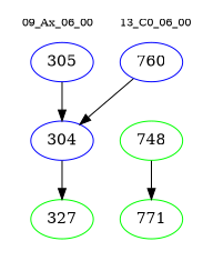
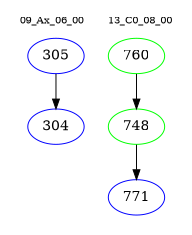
  digraph {
    node [color=blue]
    edge [color=black]
    n1 [label=305]
    n2 [label=304]
-   n3 [color=green label=327]
-   n4 [label=760]
+   n4 [color=green label=760]
    n5 [color=green label=748]
-   n6 [color=green label=771]
+   n6 [label=771]
    subgraph cluster_1 {
      color=white
      fontsize=10
      label="09_Ax_06_00"
      n1
      n2
-     n3
    }
    subgraph cluster_2 {
      color=white
      fontsize=10
-     label="13_C0_06_00"
+     label="13_C0_08_00"
      n4
      n5
      n6
    }
    n1 -> n2
-   n2 -> n3
-   n4 -> n2
+   n4 -> n5
    n5 -> n6
  }
